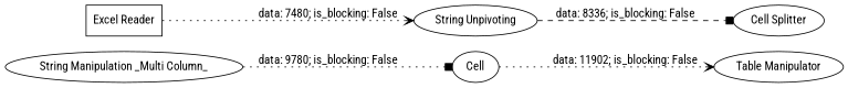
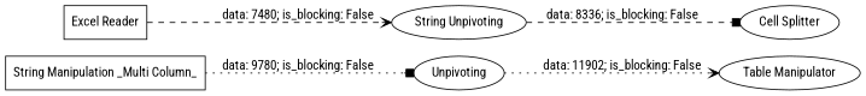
  digraph {
    fontname="Roboto Condensed"
    rankdir=LR
    node [fontname="Roboto Condensed" shape=ellipse]
    edge [arrowhead=vee fontname="Roboto Condensed" style=dotted]
-   n1 [label=Cell]
+   n1 [label=Unpivoting]
    n2 [label="Table Manipulator"]
-   n3 [label="String Manipulation _Multi Column_"]
+   n3 [label="String Manipulation _Multi Column_" shape=box]
    n4 [label="Cell Splitter"]
    n5 [label="Excel Reader" shape=box]
    n6 [label="String Unpivoting"]
    n1 -> n2 [label="data: 11902; is_blocking: False"]
    n3 -> n1 [arrowhead=box label="data: 9780; is_blocking: False"]
-   n5 -> n6 [label="data: 7480; is_blocking: False"]
+   n5 -> n6 [label="data: 7480; is_blocking: False" style=dashed]
    n6 -> n4 [arrowhead=box label="data: 8336; is_blocking: False" style=dashed]
  }
